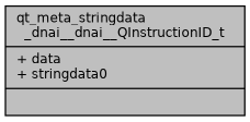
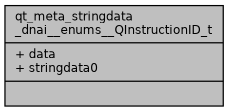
  digraph {
-   n1 [color=black fillcolor=grey75 fontcolor=black fontname=Helvetica fontsize=10 height=0.2 label="{qt_meta_stringdata\l_dnai__dnai__QInstructionID_t\n|+ data\l+ stringdata0\l|}" shape=record style=filled width=0.4]
+   n1 [color=black fillcolor=grey75 fontcolor=black fontname=Helvetica fontsize=10 height=0.2 label="{qt_meta_stringdata\l_dnai__enums__QInstructionID_t\n|+ data\l+ stringdata0\l|}" shape=record style=filled width=0.4]
  }
